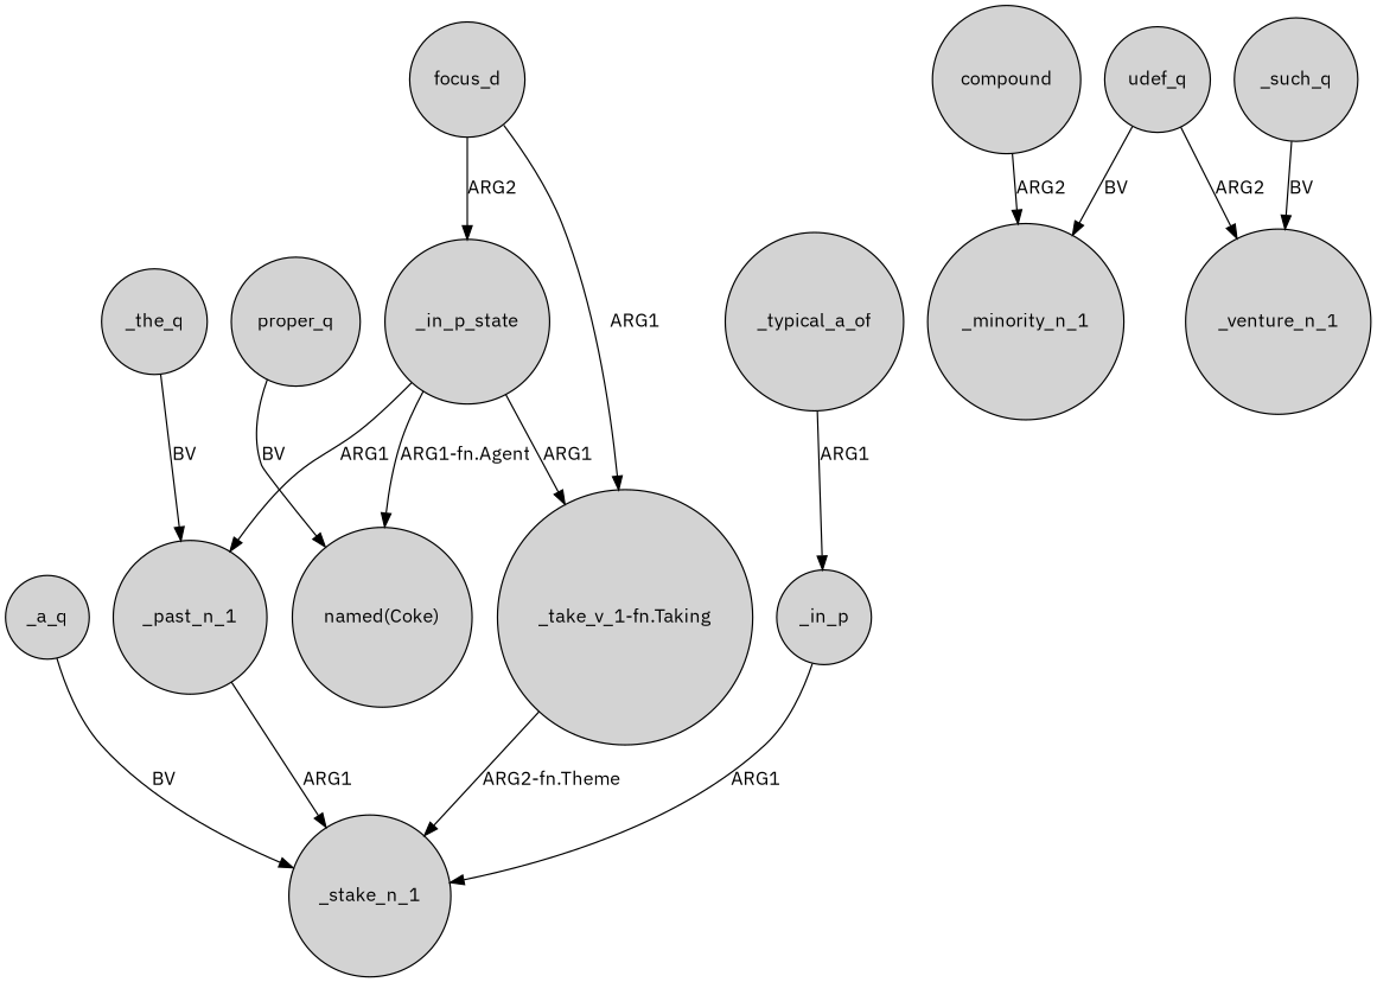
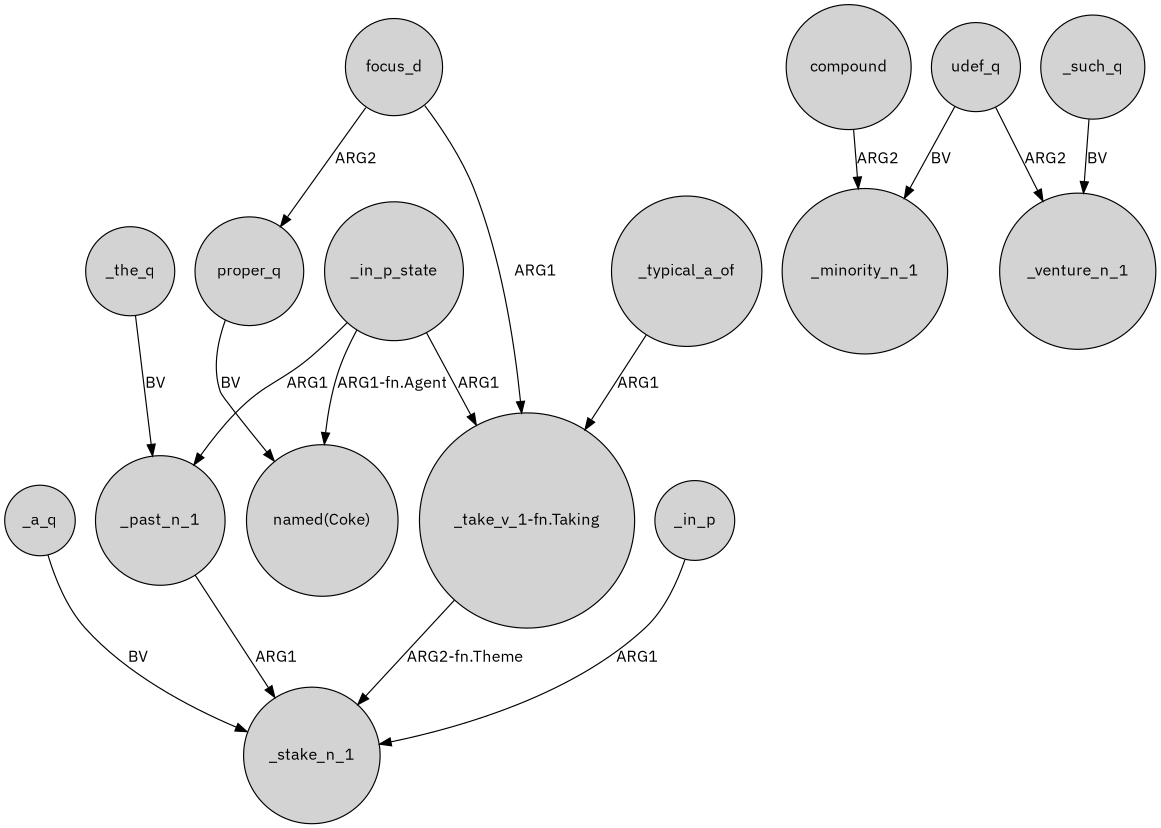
  digraph {
    fontname="IBM Plex Sans"
    node [fontname="IBM Plex Sans" shape=circle style=filled]
    edge [fontname="IBM Plex Sans"]
    _a_q
    _stake_n_1
    _in_p_state
    _past_n_1
    "_take_v_1-fn.Taking"
    "named(Coke)"
    _the_q
    compound
    _minority_n_1
    proper_q
    focus_d
    _such_q
    _venture_n_1
    udef_q
    _in_p
    _typical_a_of
    _a_q -> _stake_n_1 [label=BV]
    _in_p_state -> _past_n_1 [label=ARG1]
    _in_p_state -> "_take_v_1-fn.Taking" [label=ARG1]
    _in_p_state -> "named(Coke)" [label="ARG1-fn.Agent"]
    _past_n_1 -> _stake_n_1 [label=ARG1]
    "_take_v_1-fn.Taking" -> _stake_n_1 [label="ARG2-fn.Theme"]
    _the_q -> _past_n_1 [label=BV]
    compound -> _minority_n_1 [label=ARG2]
    proper_q -> "named(Coke)" [label=BV]
-   focus_d -> _in_p_state [label=ARG2]
+   focus_d -> proper_q [label=ARG2]
    focus_d -> "_take_v_1-fn.Taking" [label=ARG1]
    _such_q -> _venture_n_1 [label=BV]
    udef_q -> _minority_n_1 [label=BV]
    udef_q -> _venture_n_1 [label=ARG2]
    _in_p -> _stake_n_1 [label=ARG1]
-   _typical_a_of -> _in_p [label=ARG1]
+   _typical_a_of -> "_take_v_1-fn.Taking" [label=ARG1]
  }
